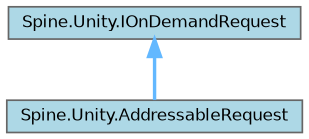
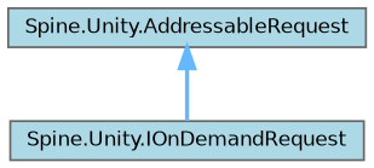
  digraph {
    node [color=gray40 fillcolor=lightblue fontname=Helvetica fontsize=10 shape=box style=filled]
    n1 [fontcolor=black height=0.2 label="Spine.Unity.IOnDemandRequest" width=0.4]
    n2 [height=0.2 label="Spine.Unity.AddressableRequest" width=0.4]
-   n1 -> n2 [color=steelblue1 dir=back fontname=Helvetica fontsize=10 labelfontname=Helvetica labelfontsize=10 style=bold]
+   n2 -> n1 [color=steelblue1 dir=back fontname=Helvetica fontsize=10 labelfontname=Helvetica labelfontsize=10 style=bold]
  }
